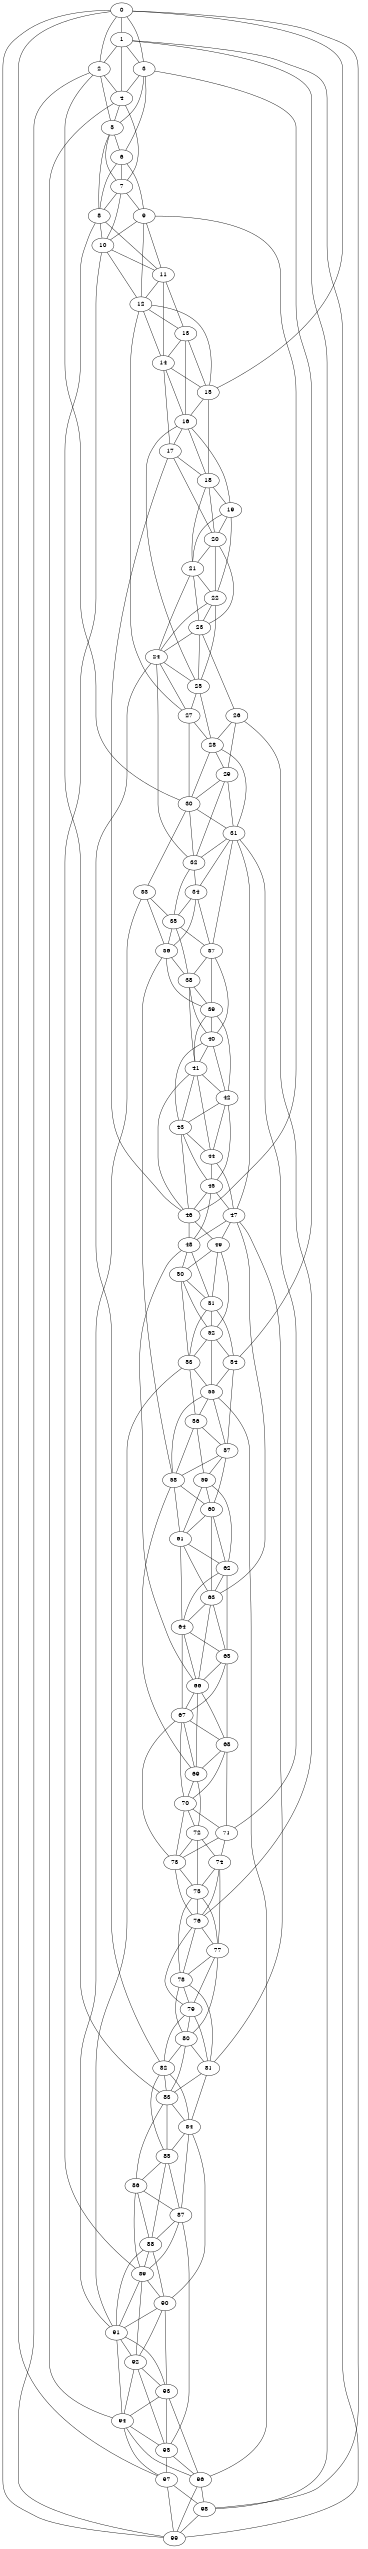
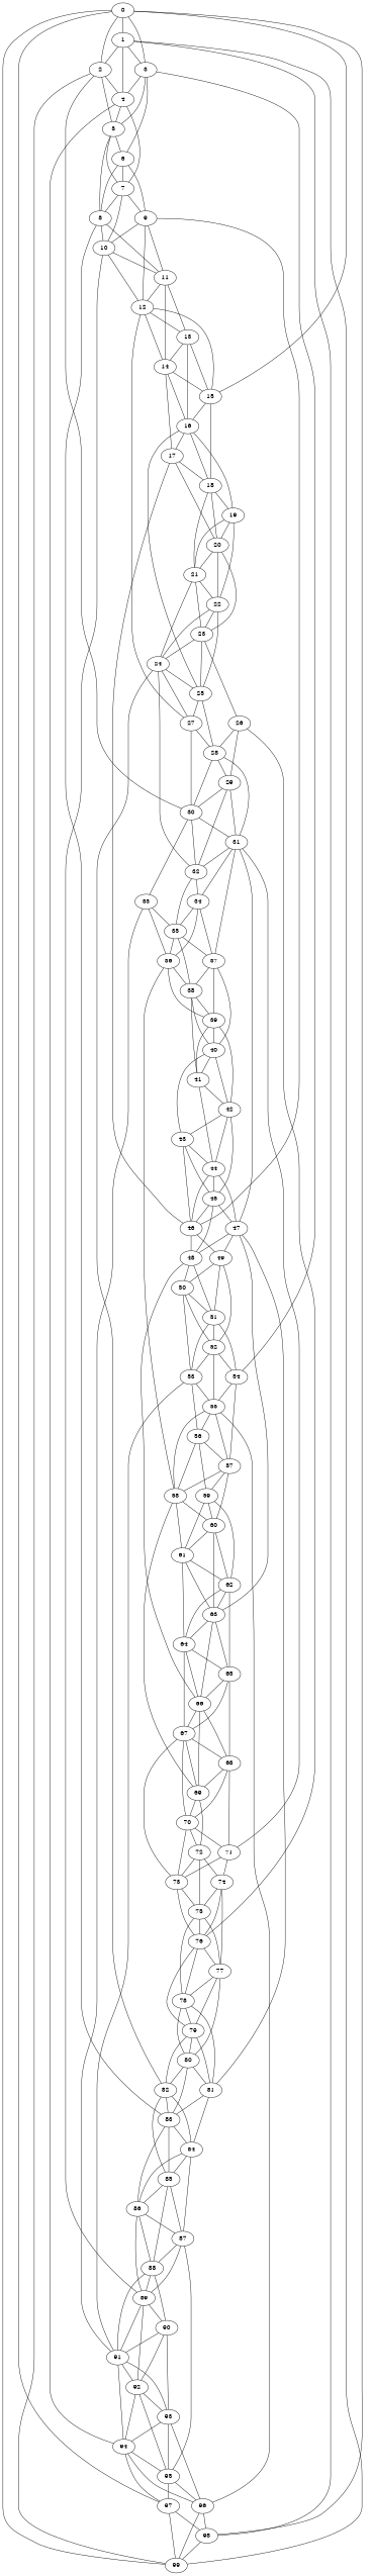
  strict graph {
    edge [is_available=True prob=1.0]
    0
    1
    2
    3
    15
    97
    98
    99
    4
    5
    30
    6
    54
    16
    18
    7
    94
    8
    32
    31
    33
    9
    55
    57
    10
    96
    95
    11
    83
    12
    46
    89
    13
    14
    84
    85
    86
    27
    48
    49
    91
    90
    92
    17
    28
    19
    25
    20
    21
    22
    23
    24
    26
    82
    29
    76
    34
    35
    77
    78
    79
    47
    71
    37
    36
    63
    81
    73
    74
    38
    39
    58
    93
    40
    41
    42
    60
    61
    69
    43
    44
    45
    50
    51
    66
    52
    64
    65
    53
    67
    68
    56
    59
    62
    70
    72
    75
    80
    87
    88
    0 -- 1 [prob=0.368621049474]
    0 -- 2 [prob=0.122075018154]
    0 -- 3 [prob=0.121855995716]
    0 -- 15 [prob=0.940382400244]
    0 -- 97 [prob=0.237390800367]
    0 -- 98 [prob=0.564433202377]
    0 -- 99 [prob=0.347172284054]
    1 -- 2 [prob=0.0601059786888]
    1 -- 3 [prob=0.90659753289]
    1 -- 98 [prob=0.0592907937077]
    1 -- 99 [prob=0.00642947369956]
    1 -- 4 [prob=0.12087076387]
    2 -- 99 [prob=0.618265539476]
    2 -- 4 [prob=0.0626180461812]
    2 -- 5
    2 -- 30 [prob=0.294075350501]
    3 -- 4
    3 -- 5
    3 -- 6 [prob=0.92868656629]
    3 -- 54 [prob=0.662759450158]
    15 -- 16 [prob=0.530081548401]
    15 -- 18 [prob=0.69596901872]
    97 -- 98 [prob=0.00659935681554]
    97 -- 99
    98 -- 99 [prob=0.525371315526]
    4 -- 5 [prob=0.679276586972]
    4 -- 7
    4 -- 94 [prob=0.216238573626]
    5 -- 6 [prob=0.725958149794]
    5 -- 7 [prob=0.308903025468]
    5 -- 8
    30 -- 32
    30 -- 31 [prob=0.416683137467]
    30 -- 33 [prob=0.160933890922]
    6 -- 7
    6 -- 8
    6 -- 9
    54 -- 55 [prob=0.690320447574]
    54 -- 57 [prob=0.194184931998]
    16 -- 18 [prob=0.97016135752]
    16 -- 17 [prob=0.671534353441]
    16 -- 19 [prob=0.980391510537]
    16 -- 25 [prob=0.0839489957113]
    18 -- 19 [prob=0.963854469864]
    18 -- 20 [prob=0.601676065857]
    18 -- 21
    7 -- 8 [prob=0.198984194655]
    7 -- 9
    7 -- 10 [prob=0.677180462676]
    94 -- 97 [prob=0.786672153349]
    94 -- 96 [prob=0.18059194934]
    94 -- 95 [prob=0.495007359623]
    8 -- 10 [prob=0.0816654259839]
    8 -- 11 [prob=0.0965086603124]
    8 -- 83 [prob=0.345037727185]
    32 -- 34
    32 -- 35 [prob=0.464815289312]
    31 -- 32 [prob=0.0469188595957]
    31 -- 34 [prob=0.957134441597]
    31 -- 47 [prob=0.387366117066]
    31 -- 71 [prob=0.957682055495]
    31 -- 37 [prob=0.312893775969]
    33 -- 91 [prob=0.425925865072]
    33 -- 35 [prob=0.795303991547]
    33 -- 36 [prob=0.969278521459]
    9 -- 10 [prob=0.573738839732]
    9 -- 11
    9 -- 12 [prob=0.30472284653]
    9 -- 46
    55 -- 57 [prob=0.693433096737]
    55 -- 96 [prob=0.809631696481]
    55 -- 58 [prob=0.313036577633]
    55 -- 56 [prob=0.677103392738]
    57 -- 58 [prob=0.739331562812]
    57 -- 60 [prob=0.826848697416]
    57 -- 59 [prob=0.934991425056]
    10 -- 11 [prob=0.542494455507]
    10 -- 12 [prob=0.398983942519]
    10 -- 89 [prob=0.596768099324]
    96 -- 98 [prob=0.878364933903]
    96 -- 99 [prob=0.567922928798]
    95 -- 97 [prob=0.313708649047]
    95 -- 96 [prob=0.9588492828]
    11 -- 12 [prob=0.740374185735]
    11 -- 13
    11 -- 14 [prob=0.97989760291]
    83 -- 84 [prob=0.609230571066]
    83 -- 85 [prob=0.446624758416]
    83 -- 86 [prob=0.502950274814]
    12 -- 15 [prob=0.996763837363]
    12 -- 13
    12 -- 14 [prob=0.354780073427]
    12 -- 27 [prob=0.396661198227]
    46 -- 48 [prob=0.635555293695]
    46 -- 49 [prob=0.204542526017]
    89 -- 91
    89 -- 90 [prob=0.488789446658]
    89 -- 92 [prob=0.064829279652]
    13 -- 15 [prob=0.72272364156]
    13 -- 16 [prob=0.390376925419]
    13 -- 14 [prob=0.567595761455]
    14 -- 15 [prob=0.235679627821]
    14 -- 16 [prob=0.338056160299]
    14 -- 17 [prob=0.554461293692]
    84 -- 85 [prob=0.907542218314]
-   84 -- 90
+   84 -- 86
    84 -- 87 [prob=0.900920527404]
    85 -- 86 [prob=0.679576559797]
    85 -- 87 [prob=0.114386348883]
    85 -- 88 [prob=0.752162565865]
    86 -- 89 [prob=0.429437303977]
    86 -- 87 [prob=0.901521900019]
    86 -- 88 [prob=0.708341095722]
    27 -- 30 [prob=0.562665955933]
    27 -- 28 [prob=0.901222834291]
    48 -- 50 [prob=0.6249700046]
    48 -- 51 [prob=0.405873548888]
    48 -- 66
    49 -- 50 [prob=0.582547752131]
    49 -- 51 [prob=0.172662094924]
    49 -- 52 [prob=0.881014503113]
    91 -- 94 [prob=0.759838707715]
    91 -- 92
    91 -- 93 [prob=0.459707850515]
    90 -- 91 [prob=0.9932158392]
    90 -- 92 [prob=0.284525853397]
    90 -- 93 [prob=0.659532683814]
    92 -- 94 [prob=0.0643858578362]
    92 -- 95 [prob=0.820017590949]
    92 -- 93 [prob=0.727952394227]
    17 -- 18 [prob=0.786524441168]
    17 -- 46 [prob=0.68758941965]
    17 -- 20 [prob=0.533829415154]
    28 -- 30 [prob=0.523102549644]
    28 -- 31 [prob=0.0603986567778]
    28 -- 29
    19 -- 20 [prob=0.883305101295]
    19 -- 21
    19 -- 22 [prob=0.778000423279]
    25 -- 27 [prob=0.329549807264]
    25 -- 28 [prob=0.372372958959]
    20 -- 21 [prob=0.102877073605]
    20 -- 22 [prob=0.370873901932]
    20 -- 23 [prob=0.117852693616]
    21 -- 22 [prob=0.757079216009]
    21 -- 23 [prob=0.987023861]
    21 -- 24 [prob=0.0922243181079]
    22 -- 25
    22 -- 23
    22 -- 24
    23 -- 25 [prob=0.130878431265]
    23 -- 24
    23 -- 26 [prob=0.159375579839]
    24 -- 32 [prob=0.962537636316]
    24 -- 27 [prob=0.752721995939]
    24 -- 25 [prob=0.416995594162]
    24 -- 82 [prob=0.59968217612]
    26 -- 28 [prob=0.180767744938]
    26 -- 29 [prob=0.974846018144]
    26 -- 76 [prob=0.164979684007]
    82 -- 83 [prob=0.682117216345]
    82 -- 84 [prob=0.988828887428]
    82 -- 85 [prob=0.361898912488]
    29 -- 30 [prob=0.0434689695144]
    29 -- 32 [prob=0.142311724223]
    29 -- 31
    76 -- 77 [prob=0.397426249036]
    76 -- 78
    76 -- 79 [prob=0.279180936588]
    34 -- 35 [prob=0.866794943961]
    34 -- 37 [prob=0.847781911893]
    34 -- 36 [prob=0.455244379476]
    35 -- 37 [prob=0.801600200882]
    35 -- 36
    35 -- 38 [prob=0.306516997964]
    77 -- 78
    77 -- 79 [prob=0.223817587584]
    77 -- 80 [prob=0.162840888312]
    78 -- 79 [prob=0.593173675682]
    78 -- 81 [prob=0.702330709576]
    78 -- 80 [prob=0.151361609162]
    79 -- 82
    79 -- 81 [prob=0.905355540485]
    79 -- 80 [prob=0.639865209421]
    47 -- 48
    47 -- 49 [prob=0.389845242521]
    47 -- 63
    47 -- 81 [prob=0.620321239847]
    71 -- 73 [prob=0.256863744638]
    71 -- 74 [prob=0.0735437610964]
    37 -- 38 [prob=0.905868188459]
    37 -- 39 [prob=0.346323675458]
    37 -- 40 [prob=0.831446549479]
    36 -- 38
    36 -- 39 [prob=0.42662842979]
    36 -- 58 [prob=0.754360624275]
    63 -- 66 [prob=0.142868276019]
    63 -- 64 [prob=0.390353300107]
    63 -- 65 [prob=0.264792501752]
    81 -- 83 [prob=0.869732105096]
    81 -- 84 [prob=0.322495733194]
    73 -- 76 [prob=0.290585964883]
    73 -- 75
    74 -- 76
    74 -- 77 [prob=0.965793985458]
    74 -- 75
    38 -- 39 [prob=0.778140133964]
    38 -- 40 [prob=0.575108305126]
    38 -- 41 [prob=0.137902305575]
    39 -- 40 [prob=0.982045713329]
    39 -- 41
    39 -- 42 [prob=0.040263040085]
    58 -- 60 [prob=0.364560129015]
    58 -- 61 [prob=0.553316587725]
    58 -- 69 [prob=0.292386727691]
    93 -- 94 [prob=0.260522362538]
    93 -- 96
    93 -- 95 [prob=0.72740697278]
    40 -- 41 [prob=0.0426266252914]
    40 -- 42
    40 -- 43 [prob=0.777250312075]
    41 -- 42 [prob=0.10012553539]
-   41 -- 43 [prob=0.7844685665]
    41 -- 44 [prob=0.862394712361]
    42 -- 43 [prob=0.529048265785]
    42 -- 44 [prob=0.0783133108388]
    42 -- 45 [prob=0.214525793382]
    60 -- 63 [prob=0.818626671864]
    60 -- 61 [prob=0.014502666571]
    60 -- 62 [prob=0.214041867806]
    61 -- 63 [prob=0.878419242864]
    61 -- 64 [prob=0.670610621421]
    61 -- 62 [prob=0.152916718613]
    69 -- 70 [prob=0.0327584947366]
    69 -- 72 [prob=0.733321466619]
    43 -- 46 [prob=0.283617085126]
    43 -- 44
    43 -- 45 [prob=0.116739868703]
-   41 -- 46 [prob=0.381855954166]
+   44 -- 46 [prob=0.381855954166]
    44 -- 47 [prob=0.412574796603]
    44 -- 45
    45 -- 46
    45 -- 48 [prob=0.963773309751]
    45 -- 47 [prob=0.246826598953]
    50 -- 51 [prob=0.300979979939]
    50 -- 52 [prob=0.101337236739]
    50 -- 53
    51 -- 54
    51 -- 52 [prob=0.55936451301]
    51 -- 53
    66 -- 69 [prob=0.919046007578]
    66 -- 67 [prob=0.368837754407]
    66 -- 68
    52 -- 54 [prob=0.563242684079]
    52 -- 55
    52 -- 53
    64 -- 66 [prob=0.722759505708]
    64 -- 65
    64 -- 67 [prob=0.954123137529]
    65 -- 66 [prob=0.707448040431]
    65 -- 67
    65 -- 68 [prob=0.112586099356]
    53 -- 55
    53 -- 91 [prob=0.187894507243]
    53 -- 56 [prob=0.970061196644]
    67 -- 73 [prob=0.691025951256]
    67 -- 69 [prob=0.156866289837]
    67 -- 68 [prob=0.964523296681]
    67 -- 70 [prob=0.0242389421717]
    68 -- 71 [prob=0.759770201699]
    68 -- 69 [prob=0.913328115144]
    68 -- 70
    56 -- 57 [prob=0.834713604097]
    56 -- 58
    56 -- 59
    59 -- 60 [prob=0.250467067113]
    59 -- 61 [prob=0.0781814811931]
    59 -- 62 [prob=0.48641825427]
    62 -- 63 [prob=0.115481264211]
    62 -- 64 [prob=0.197155053073]
    62 -- 65
    70 -- 71 [prob=0.953937302758]
    70 -- 73 [prob=0.448638706438]
    70 -- 72 [prob=0.175884264188]
    72 -- 73 [prob=0.92404030785]
    72 -- 74
    72 -- 75 [prob=0.714127791071]
    75 -- 76 [prob=0.347573213655]
    75 -- 77 [prob=0.0709911479092]
    75 -- 78
    80 -- 83
    80 -- 82 [prob=0.722353791513]
    80 -- 81 [prob=0.556202557895]
    87 -- 95
    87 -- 89 [prob=0.0673522301415]
    87 -- 88 [prob=0.976917916734]
    88 -- 89 [prob=0.983635578022]
    88 -- 91 [prob=0.315541050539]
    88 -- 90 [prob=0.93430661307]
  }
